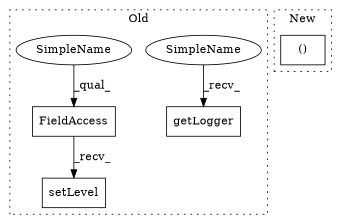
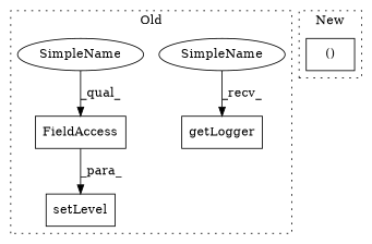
  digraph {
    node [a=32 l=7 s=4980 shape=box]
    n1 [l="9,1" label=setLevel s="4971,4993"]
    n2 [a=22 l=13 label=FieldAccess]
    n3 [l=11 label=getLogger s=4943]
    n4 [a=42 label=SimpleName s=4935 shape=ellipse]
    n5 [a=42 label=SimpleName shape=ellipse]
    n6 [a=106 l=26 label="()" s=5776]
    subgraph cluster_1 {
      label=Old
      style=dotted
      n1
      n2
      n3
      n4
      n5
    }
    subgraph cluster_2 {
      label=New
      style=dotted
      n6
    }
-   n2 -> n1 [label=_recv_]
+   n2 -> n1 [label=_para_]
    n4 -> n3 [label=_recv_]
    n5 -> n2 [label=_qual_]
  }
